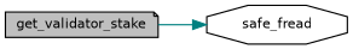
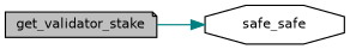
  digraph {
    rankdir=LR
    node [color=black fontname=Helvetica fontsize=10 style=filled]
    n1 [fillcolor=grey75 fontcolor=black height=0.2 label=get_validator_stake shape=note width=0.4]
-   n2 [fillcolor=white height=0.2 label=safe_fread shape=octagon width=0.4]
+   n2 [fillcolor=white height=0.2 label=safe_safe shape=octagon width=0.4]
    n1 -> n2 [color=teal fontname=Helvetica fontsize=10 labelfontname=Helvetica labelfontsize=10 style=solid]
  }
